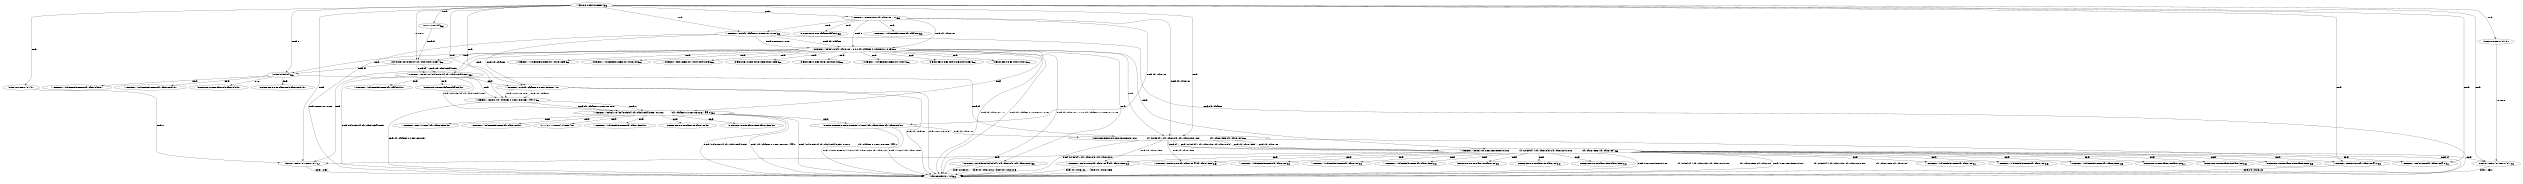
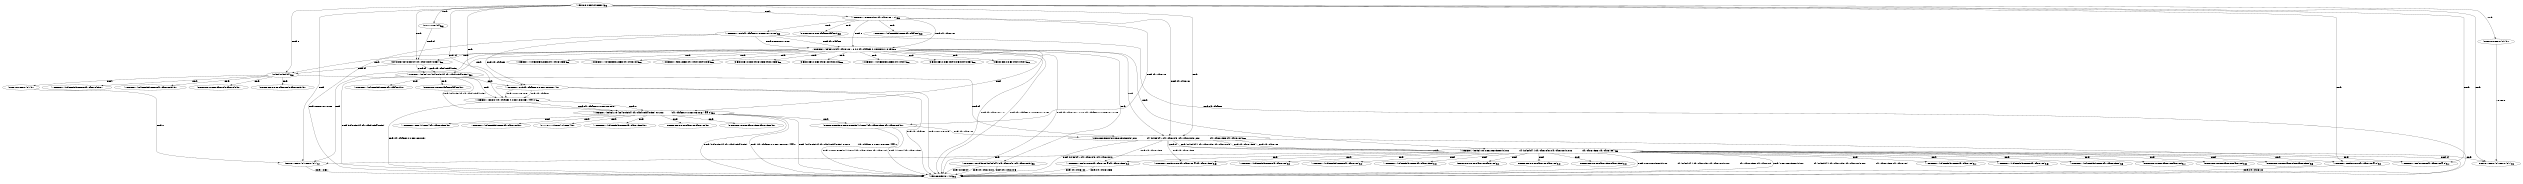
  digraph {
    fontname="DejaVu Sans"
    node [fontname="DejaVu Sans"]
    edge [fontname="DejaVu Sans"]
    n1 [label=<(METHOD,TIFFFlushData1)<SUB>926</SUB>>]
    n2 [label=<(PARAM,TIFF *tif)<SUB>926</SUB>>]
    n3 [label=<(RETURN,return (1);,return (1);)<SUB>947</SUB>>]
    n4 [label=<(LITERAL,1,return (1);)<SUB>947</SUB>>]
    n5 [label=<(&lt;operator&gt;.assignment,tif-&gt;tif_rawcc = 0)<SUB>944</SUB>>]
    n6 [label=<(&lt;operator&gt;.greaterThan,tif-&gt;tif_rawcc &gt; 0)<SUB>918</SUB>>]
    n7 [label=<(&lt;operator&gt;.and,tif-&gt;tif_flags &amp; TIFF_BUF4WRITE)<SUB>928</SUB>>]
    n8 [label=<(&lt;operator&gt;.assignment,tif-&gt;tif_rawcc = 0)<SUB>940</SUB>>]
    n9 [label=<(RETURN,return (0);,return (0);)<SUB>942</SUB>>]
    n10 [label=<(&lt;operator&gt;.equals,(tif-&gt;tif_flags &amp; TIFF_NOBITREV) == 0)<SUB>931</SUB>>]
    n11 [label=<(TIFFAppendToStrip,TIFFAppendToStrip(\012                tif, isTiled(tif) ? tif-&gt;tif_curtile : tif-&gt;tif_curstrip,\012                tif-&gt;tif_rawdata, tif-&gt;tif_rawcc))<SUB>933</SUB>>]
    n12 [label=<(LITERAL,0,return (0);)<SUB>942</SUB>>]
    n13 [label=<(isFillOrder,isFillOrder(tif, tif-&gt;tif_dir.td_fillorder))<SUB>930</SUB>>]
    n14 [label=<(&lt;operator&gt;.and,tif-&gt;tif_flags &amp; TIFF_NOBITREV)<SUB>931</SUB>>]
    n15 [label=<(isTiled,isTiled(tif))<SUB>934</SUB>>]
    n16 [label=<(METHOD_RETURN,int)<SUB>926</SUB>>]
    n17 [label=<(&lt;operator&gt;.logicalAnd,tif-&gt;tif_rawcc &gt; 0 &amp;&amp; tif-&gt;tif_flags &amp; TIFF_BUF4WRITE)<SUB>928</SUB>>]
    n18 [label=<(TIFFReverseBits,TIFFReverseBits((uint8_t *)tif-&gt;tif_rawdata, tif-&gt;tif_rawcc))<SUB>932</SUB>>]
    n19 [label=<(&lt;operator&gt;.indirectFieldAccess,tif-&gt;tif_flags)<SUB>928</SUB>>]
    n20 [label=<(FIELD_IDENTIFIER,tif_flags,tif_flags)<SUB>928</SUB>>]
    n21 [label=<(&lt;operator&gt;.logicalAnd,!isFillOrder(tif, tif-&gt;tif_dir.td_fillorder) &amp;&amp;\012            (tif-&gt;tif_flags &amp; TIFF_NOBITREV) == 0)<SUB>930</SUB>>]
    n22 [label=<(&lt;operator&gt;.logicalNot,!TIFFAppendToStrip(\012                tif, isTiled(tif) ? tif-&gt;tif_curtile : tif-&gt;tif_curstrip,\012                tif-&gt;tif_rawdata, tif-&gt;tif_rawcc))<SUB>933</SUB>>]
    n23 [label=<(&lt;operator&gt;.assignment,tif-&gt;tif_rawcp = tif-&gt;tif_rawdata)<SUB>945</SUB>>]
    n24 [label=<(&lt;operator&gt;.assignment,tif-&gt;tif_rawcp = tif-&gt;tif_rawdata)<SUB>941</SUB>>]
    n25 [label=<(&lt;operator&gt;.logicalNot,!isFillOrder(tif, tif-&gt;tif_dir.td_fillorder))<SUB>930</SUB>>]
    n26 [label=<(&lt;operator&gt;.indirectFieldAccess,tif-&gt;tif_curtile)<SUB>534</SUB>>]
    n27 [label=<(&lt;operator&gt;.indirectFieldAccess,tif-&gt;tif_curstrip)<SUB>934</SUB>>]
    n28 [label=<(FIELD_IDENTIFIER,tif_curtile,tif_curtile)<SUB>934</SUB>>]
    n29 [label=<(FIELD_IDENTIFIER,tif_curstrip,tif_curstrip)<SUB>934</SUB>>]
    n30 [label=<(&lt;operator&gt;.conditional,isTiled(tif) ? tif-&gt;tif_curtile : tif-&gt;tif_curstrip)<SUB>934</SUB>>]
    n31 [label=<(&lt;operator&gt;.indirectFieldAccess,tif-&gt;tif_rawdata)<SUB>935</SUB>>]
    n32 [label=<(&lt;operator&gt;.indirectFieldAccess,tif-&gt;tif_rawcc)<SUB>935</SUB>>]
    n33 [label=<(&lt;operator&gt;.fieldAccess,tif-&gt;tif_dir.td_fillorder)<SUB>930</SUB>>]
    n34 [label=<(FIELD_IDENTIFIER,tif_rawdata,tif_rawdata)<SUB>935</SUB>>]
    n35 [label=<(FIELD_IDENTIFIER,tif_rawcc,tif_rawcc)<SUB>935</SUB>>]
    n36 [label=<(&lt;operator&gt;.indirectFieldAccess,tif-&gt;tif_dir)<SUB>930</SUB>>]
    n37 [label=<(FIELD_IDENTIFIER,td_fillorder,td_fillorder)<SUB>930</SUB>>]
    n38 [label=<(FIELD_IDENTIFIER,tif_dir,tif_dir)<SUB>930</SUB>>]
    n39 [label=<(&lt;operator&gt;.cast,(uint8_t *)tif-&gt;tif_rawdata)<SUB>932</SUB>>]
    n40 [label=<(&lt;operator&gt;.indirectFieldAccess,tif-&gt;tif_rawcc)<SUB>932</SUB>>]
    n41 [label=<(UNKNOWN,uint8_t *,uint8_t *)<SUB>932</SUB>>]
    n42 [label=<(&lt;operator&gt;.indirectFieldAccess,tif-&gt;tif_rawdata)<SUB>932</SUB>>]
    n43 [label=<(FIELD_IDENTIFIER,tif_rawcc,tif_rawcc)<SUB>932</SUB>>]
    n44 [label=<(FIELD_IDENTIFIER,tif_rawdata,tif_rawdata)<SUB>932</SUB>>]
    n45 [label=<(&lt;operator&gt;.indirectFieldAccess,tif-&gt;tif_rawcc)<SUB>944</SUB>>]
    n46 [label=<(&lt;operator&gt;.indirectFieldAccess,tif-&gt;tif_rawcp)<SUB>945</SUB>>]
    n47 [label=<(&lt;operator&gt;.indirectFieldAccess,tif-&gt;tif_rawdata)<SUB>945</SUB>>]
    n48 [label=<(FIELD_IDENTIFIER,tif_rawcc,tif_rawcc)<SUB>944</SUB>>]
    n49 [label=<(FIELD_IDENTIFIER,tif_rawcp,tif_rawcp)<SUB>945</SUB>>]
    n50 [label=<(FIELD_IDENTIFIER,tif_rawdata,tif_rawdata)<SUB>945</SUB>>]
    n51 [label=<(&lt;operator&gt;.indirectFieldAccess,tif-&gt;tif_rawcc)<SUB>940</SUB>>]
    n52 [label=<(&lt;operator&gt;.indirectFieldAccess,tif-&gt;tif_rawcp)<SUB>941</SUB>>]
    n53 [label=<(&lt;operator&gt;.indirectFieldAccess,tif-&gt;tif_rawdata)<SUB>941</SUB>>]
    n54 [label=<(FIELD_IDENTIFIER,tif_rawcc,tif_rawcc)<SUB>940</SUB>>]
    n55 [label=<(FIELD_IDENTIFIER,tif_rawcp,tif_rawcp)<SUB>941</SUB>>]
    n56 [label=<(FIELD_IDENTIFIER,tif_rawdata,tif_rawdata)<SUB>941</SUB>>]
    n57 [label=<(&lt;operator&gt;.indirectFieldAccess,tif-&gt;tif_flags)<SUB>931</SUB>>]
    n58 [label=<(FIELD_IDENTIFIER,tif_flags,tif_flags)<SUB>931</SUB>>]
    n1 -> n2 [label="DDG: "]
    n1 -> n3 [label="DDG: "]
-   n1 -> n4 [label="DDG: "]
+   n15 -> n4 [label="DDG: "]
    n1 -> n5 [label="DDG: "]
    n1 -> n6 [label="DDG: "]
-   n1 -> n7 [label="DDG: "]
    n1 -> n8 [label="DDG: "]
    n1 -> n9 [label="DDG: "]
-   n1 -> n10 [label="DDG: "]
+   n1 -> n10 [label="DDG: tif"]
    n1 -> n11 [label="DDG: "]
    n1 -> n12 [label="DDG: "]
-   n1 -> n13 [label="WRITE: 0"]
+   n1 -> n13 [label="DDG: "]
    n1 -> n14 [label="DDG: "]
    n1 -> n15 [label="DDG: 0"]
    n2 -> n13 [label="DDG: tif"]
    n3 -> n16 [label="DDG: &lt;RET&gt;"]
    n4 -> n3 [label="DDG: 1"]
    n6 -> n7 [label="CDG: "]
    n6 -> n11 [label="DDG: tif-&gt;tif_rawcc"]
    n6 -> n17 [label="DDG: tif-&gt;tif_rawcc"]
    n6 -> n17 [label="DDG: 0"]
    n6 -> n18 [label="DDG: tif-&gt;tif_rawcc"]
    n6 -> n19 [label="CDG: "]
    n6 -> n20 [label="CDG: "]
    n7 -> n14 [label="DDG: tif-&gt;tif_flags"]
    n7 -> n16 [label="DDG: tif-&gt;tif_flags"]
    n7 -> n16 [label="DDG: TIFF_BUF4WRITE"]
    n7 -> n17 [label="DDG: tif-&gt;tif_flags"]
    n7 -> n17 [label="DDG: TIFF_BUF4WRITE"]
    n8 -> n16 [label="DDG: tif-&gt;tif_rawcc"]
-   n9 -> n16 [label="DDG: &lt;RET&gt;"]
    n10 -> n16 [label="DDG: tif-&gt;tif_flags &amp; TIFF_NOBITREV"]
    n10 -> n21 [label="DDG: tif-&gt;tif_flags &amp; TIFF_NOBITREV"]
    n10 -> n21 [label="DDG: 0"]
    n11 -> n16 [label="DDG: tif"]
    n11 -> n16 [label="DDG: isTiled(tif) ? tif-&gt;tif_curtile : tif-&gt;tif_curstrip"]
    n11 -> n22 [label="DDG: tif"]
    n11 -> n22 [label="DDG: isTiled(tif) ? tif-&gt;tif_curtile : tif-&gt;tif_curstrip"]
    n11 -> n22 [label="DDG: tif-&gt;tif_rawdata"]
    n11 -> n22 [label="DDG: tif-&gt;tif_rawcc"]
    n11 -> n23 [label="DDG: tif-&gt;tif_rawdata"]
    n11 -> n24 [label="DDG: tif-&gt;tif_rawdata"]
    n12 -> n9 [label="WRITE: 0"]
    n13 -> n15 [label="DDG: tif"]
    n13 -> n25 [label="DDG: tif"]
    n13 -> n25 [label="DDG: tif-&gt;tif_dir.td_fillorder"]
    n14 -> n10 [label="DDG: tif-&gt;tif_flags"]
    n14 -> n10 [label="DDG: TIFF_NOBITREV"]
    n14 -> n16 [label="DDG: tif-&gt;tif_flags"]
    n14 -> n16 [label="DDG: TIFF_NOBITREV"]
    n15 -> n11 [label="DDG: tif"]
    n15 -> n26 [label="CDG: "]
    n15 -> n27 [label="CDG: "]
-   n15 -> n28 [label="BUF: "]
+   n15 -> n28 [label="CDG: "]
    n15 -> n29 [label="CDG: "]
    n17 -> n3 [label="CDG: "]
    n17 -> n11 [label="CDG: "]
    n17 -> n13 [label="CDG: "]
    n17 -> n15 [label="CDG: "]
    n17 -> n16 [label="DDG: tif-&gt;tif_rawcc &gt; 0"]
    n17 -> n16 [label="DDG: tif-&gt;tif_flags &amp; TIFF_BUF4WRITE"]
    n17 -> n16 [label="DDG: tif-&gt;tif_rawcc &gt; 0 &amp;&amp; tif-&gt;tif_flags &amp; TIFF_BUF4WRITE"]
    n17 -> n21 [label="CDG: "]
    n17 -> n22 [label="CDG: "]
    n17 -> n25 [label="CDG: "]
    n17 -> n30 [label="CDG: "]
    n17 -> n31 [label="CDG: "]
    n17 -> n32 [label="CDG: "]
    n17 -> n33 [label="CDG: "]
    n17 -> n34 [label="CDG: "]
    n17 -> n35 [label="CDG: "]
    n17 -> n36 [label="CDG: "]
    n17 -> n37 [label="CDG: "]
    n17 -> n38 [label="CDG: "]
    n18 -> n11 [label="DDG: tif-&gt;tif_rawcc"]
    n18 -> n16 [label="DDG: (uint8_t *)tif-&gt;tif_rawdata"]
    n18 -> n16 [label="DDG: TIFFReverseBits((uint8_t *)tif-&gt;tif_rawdata, tif-&gt;tif_rawcc)"]
    n21 -> n16 [label="DDG: !isFillOrder(tif, tif-&gt;tif_dir.td_fillorder)"]
    n21 -> n16 [label="DDG: (tif-&gt;tif_flags &amp; TIFF_NOBITREV) == 0"]
    n21 -> n16 [label="DDG: !isFillOrder(tif, tif-&gt;tif_dir.td_fillorder) &amp;&amp;\012            (tif-&gt;tif_flags &amp; TIFF_NOBITREV) == 0"]
    n21 -> n18 [label="CDG: "]
    n21 -> n39 [label="CDG: "]
    n21 -> n40 [label="CDG: "]
    n21 -> n41 [label="CDG: "]
    n21 -> n42 [label="CDG: "]
    n21 -> n43 [label="CDG: "]
    n21 -> n44 [label="CDG: "]
    n22 -> n3 [label="CDG: "]
    n22 -> n5 [label="CDG: "]
    n22 -> n8 [label="CDG: "]
    n22 -> n9 [label="CDG: "]
    n22 -> n16 [label="DDG: TIFFAppendToStrip(\012                tif, isTiled(tif) ? tif-&gt;tif_curtile : tif-&gt;tif_curstrip,\012                tif-&gt;tif_rawdata, tif-&gt;tif_rawcc)"]
    n22 -> n16 [label="DDG: !TIFFAppendToStrip(\012                tif, isTiled(tif) ? tif-&gt;tif_curtile : tif-&gt;tif_curstrip,\012                tif-&gt;tif_rawdata, tif-&gt;tif_rawcc)"]
    n22 -> n23 [label="CDG: "]
    n22 -> n24 [label="CDG: "]
    n22 -> n45 [label="CDG: "]
    n22 -> n46 [label="CDG: "]
    n22 -> n47 [label="CDG: "]
    n22 -> n48 [label="CDG: "]
    n22 -> n49 [label="CDG: "]
    n22 -> n50 [label="CDG: "]
    n22 -> n51 [label="CDG: "]
    n22 -> n52 [label="CDG: "]
    n22 -> n53 [label="CDG: "]
    n22 -> n54 [label="CDG: "]
    n22 -> n55 [label="CDG: "]
    n22 -> n56 [label="CDG: "]
    n24 -> n16 [label="DDG: tif-&gt;tif_rawcp"]
    n24 -> n16 [label="DDG: tif-&gt;tif_rawdata"]
    n25 -> n10 [label="CDG: "]
    n25 -> n14 [label="CDG: "]
    n25 -> n16 [label="DDG: isFillOrder(tif, tif-&gt;tif_dir.td_fillorder)"]
    n25 -> n21 [label="DDG: isFillOrder(tif, tif-&gt;tif_dir.td_fillorder)"]
    n25 -> n57 [label="CDG: "]
    n25 -> n58 [label="CDG: "]
    n30 -> n16 [label="DDG: isTiled(tif)"]
    n30 -> n16 [label="DDG: tif-&gt;tif_curstrip"]
    n30 -> n16 [label="DDG: tif-&gt;tif_curtile"]
  }
